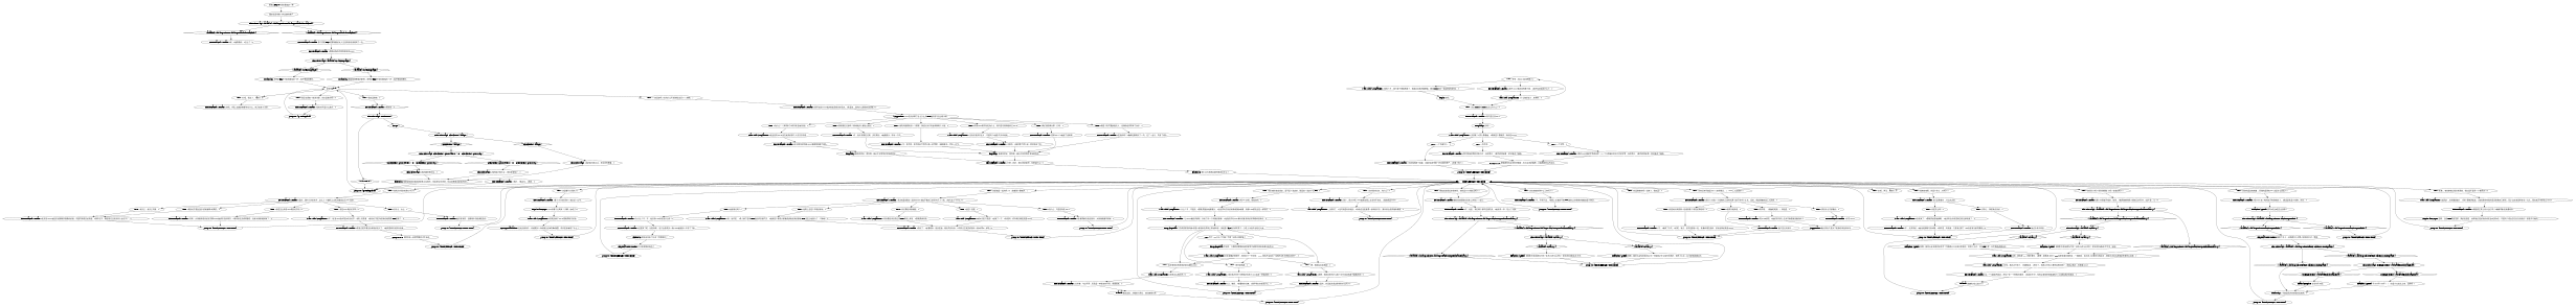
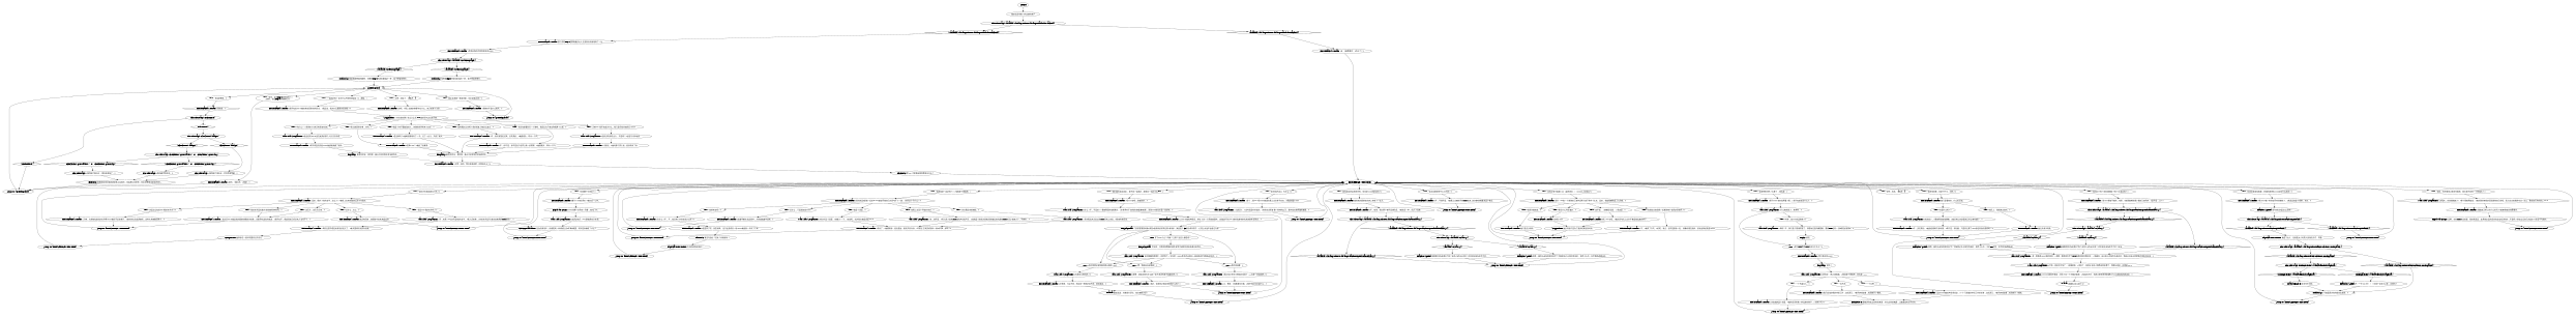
  digraph {
-   n1 [label="巡警是RCM中级别最低的一种"]
+   n1 [label=START]
    n2 [label="她的话语带着一种沉静的尊严"]
    n3 [label="Kim Kitsuragi: Variable[\"whirling.minot_whirling_mainhub_reached\"]"]
    n4 [label="Variable[\"whirling.minot_whirling_mainhub_reached\"]" shape=diamond]
    n5 [label="!(Variable[\"whirling.minot_whirling_mainhub_reached\"])" shape=diamond]
    n6 [label="Man with Sunglasses: “少废话了。”这句话是对你说的。“你站在这里多费一秒钟的口舌，案件就会变得越来越悬。”"]
    n7 [label="Jump to: [HORSEFACE MAIN HUB]"]
    n8 [label="HORSEFACE MAIN HUB"]
    n9 [label="Horse-Faced Woman: “不。”她叹了口气。“好吧，有点，但不是跟你一起，就像你现在这样。别误会我的意思……”"]
    n10 [label="Jump to: [HORSEFACE MAIN HUB]"]
    n11 [label="Reaction Speed: 哇哦，她怎么会知道你的名字？可能是从什么地方听来的。你得小心点，卡拉OK之星，名字是很*危险*的。"]
    n12 [label="Man with Sunglasses: “呃，那真是……”他盯着你。“是啊，那真是太烂了——如果你要问我的话，一塌糊涂。自从患上丛集性头痛之后，我还从没这么希望某件事快点结束。”"]
    n13 [label="Man with Sunglasses: “可怕，真的太可怕了。”他继续道。“求你了，别再让任何人遭受这种折磨了。我是认真的，你需要……”"]
    n14 [label="You: “很高兴能看到另一个警察，我还以为只有金和我两个人呢。”"]
    n15 [label="Horse-Faced Woman: “不，你不是，你不是这个世界上唯一的警察。”她摇摇头，呼出一口气。"]
    n16 [label="Empathy: 她有些变化。是怜悯，她心中的怜悯之意油然而生。"]
    n17 [label="You: “你刚才叫我*哈里*了吗？”"]
    n18 [label="Horse-Faced Woman: “是的，我叫了你的名字，怎么了？”她听上去有些激动以及……悲伤。"]
    n19 [label="You: “你是怎么知道……我的名字的？”"]
    n20 [label="You: “我的名字是拉斐尔·安柏修斯·柯斯托。”"]
    n21 [label="You: “那是……我的名字吗？”"]
    n22 [label="You: “没什么，女士。”"]
    n23 [label="You: “龙舌兰，龙舌兰日落。”"]
    n24 [label="Horse-Faced Woman: “我只是在找……”"]
    n25 [label="Empathy: 你吗？"]
    n26 [label="Man with Sunglasses: “没找谁！”男人看着她。“我就是个墨镜男，而你是……”"]
    n27 [label="Horse-Faced Woman: “你真他妈是个混蛋。”她的话语带着一种沉静的尊严。“完事了吗？”"]
    n28 [label="Jump to: [HORSEFACE MAIN HUB]"]
    n29 [label="You: “你是哪个分局的？”"]
    n30 [label="You: “你跟他是一起的吗？”（指着那个墨镜男。）"]
    n31 [label="You: “我打赌你肯定喜欢，是不是？说真的，那是首一流的卡拉OK。”"]
    n32 [label="You: “我知道这听起来很奇怪，但你是……消防员吗？”"]
    n33 [label="You: “你在动物管理中心工作吗？”"]
    n34 [label="You: “你叫我*先生*。为什么？”"]
    n35 [label="You: “你有没有可能是……（凑得更近。）……*工人阶级*？”"]
    n36 [label="You: “你是警察对吗？太棒了，我也是！”"]
    n37 [label="You: “我来猜猜看，你是个护士，对吗？”"]
    n38 [label="You: “好吧，再见。”[离开。]"]
    n39 [label="You: “你听到了吗？听到我唱歌了吗？你喜欢吗？”"]
    n40 [label="You: “你穿的是蓝色制服，而我的是黑色……这是什么意思？”"]
    n41 [label="You: “听着，有些事情让我非常困扰。我们是不是同一个警局的？”"]
    n42 [label="Jump to: [HORSEFACE MAIN HUB]"]
    n43 [label="Horse-Faced Woman: “那……那挺不错的，哈里。”她用胳膊肘捅了捅自己的同伴。“是不是，让？”"]
    n44 [label="Kim Kitsuragi: Variable[\"whirling.minot_whirling_reaction_speed_name_harry\"]"]
    n45 [label="Variable[\"whirling.minot_whirling_reaction_speed_name_harry\"]" shape=diamond]
    n46 [label="!(Variable[\"whirling.minot_whirling_reaction_speed_name_harry\"])" shape=diamond]
    n47 [label="Horse-Faced Woman: 她点头表示同意。"]
    n48 [label="Jump to: [HORSEFACE MAIN HUB]"]
    n49 [label="Horse-Faced Woman: 她只是点头回应。"]
    n50 [label="You: 等下……什么？约翰？兰斯？这些人都是谁？"]
    n51 [label="Encyclopedia: 不知道，只是把你断裂的神经皮层中储存的信息传递出来而已。"]
    n52 [label="Man with Sunglasses: 在你朦胧的思绪中，你听到了一句句尾：“……我也不会装出一副他有*学习障碍*的样子。”"]
    n53 [label="Authority: “可能是因为你的级别比较高。”"]
+   n54 [label="You: “等等，你是RCM的警察吗？”\n“等等，你是RCM的巡警吗？”"]
    n55 [label="Horse-Faced Woman: “是的。”她点头。“我是。”"]
    n56 [label="Jump to: [greeting_hub]"]
-   n57 [label="是怜悯_hub"]
+   n57 [label=greeting_hub]
    n58 [label="You: “行吧，我走了。”[离开。]"]
    n59 [label="You: “我正在调查一桩谋杀案，你们是救兵吗？”"]
    n60 [label="You: “我也是警察。”"]
    n61 [label="You: “一切还好吗？你为什么不想和我说话？”（继续。）"]
    n62 [label="Horse-Faced Woman: “好吧。”看上去她好像要补充什么，但又改变了主意。"]
    n63 [label="Horse-Faced Woman: “我绝对不是什么救兵。”"]
    n64 [label="Horse-Faced Woman: “我知道。”" shape=diamond]
    n65 [label="Horse-Faced Woman: “我不知道……”她仍然在回避你的目光。“我是说，我为什么要跟你说话呢？”"]
    n66 [label="Horse-Faced Woman: “冷静点。”她对那个男人说，然后转向了你。"]
    n67 [label="Horse-Faced Woman: “行吧，好的。我们来谈谈吧，你想说什么？”"]
    n68 [label="Horse-Faced Woman: “照章……？”她捏了捏鼻梁。"]
    n69 [label="You: “那没什么可骄傲的。”"]
    n70 [label="Horse-Faced Woman: “好吧……”"]
    n71 [label="Suggestion: 她认同你只是为了更快结束这段对话。"]
    n72 [label="Rhetoric: 嗯……大家都会跟同事谈论什么？"]
    n73 [label="Jump to: [HORSEFACE MAIN HUB]"]
    n74 [label="Horse-Faced Woman: “是的……”她的声音很安定。“一个只想做好本职工作的女警，仅此而已。”她平静地说着，然后移开了视线。"]
    n75 [label="Composure: 墨镜男和你之间有些渊源，你们之间的氛围，让她感觉有点不自在。"]
    n76 [label="Reaction Speed: 不……不……不！！！你是个女权主义者，记得吗？"]
    n77 [label="You: “你是护士吗？”"]
    n78 [label="Man with Sunglasses: “别发疯了，”墨镜男愤怒地插嘴。“她没有让你滚蛋就已经足够礼貌了。”"]
    n79 [label="Horse-Faced Woman: “不，没关系的。”她抬起眼睛与你对视。“我不是，有礼貌，只是有点累了……你还有别的需要吗？”"]
    n80 [label="Horse-Faced Woman: “呃……好吧，那挺好的。”"]
    n81 [label="Man with Sunglasses: “什么？不，不是的！”墨镜男固执地摇着头。“全世界对于好的标准*普遍*相通，而那……那完全是一派胡言。”"]
    n82 [label="Horse-Faced Woman: “让……”她轻声插话，并给了你一个同情的眼神。“他说的不对……像对待麦考伊的弟弟那样温和点。”"]
    n83 [label="You: “嘿，我就站在这里呢！”"]
    n84 [label="You: “我不是残废。”"]
    n85 [label="You: “也许事情没有我想的那么顺利……”"]
    n86 [label="Man with Sunglasses: “是啊，我还在想为什么呢？你不是还有案子要解决吗？”"]
    n87 [label="Man with Sunglasses: “现在他又有学习障碍的毛病了……这是一种讽刺吗？”"]
    n88 [label="Man with Sunglasses: “你是这么想的吗？”"]
    n89 [label="Kim Kitsuragi: IsKimHere()"]
-   n90 [label="Corps()" shape=diamond]
+   n90 [label="IsKimHere()" shape=diamond]
    n91 [label="!(IsKimHere())" shape=diamond]
    n92 [label="Kim Kitsuragi: CheckItem(\"badge\")"]
    n93 [label="CheckItem(\"badge\")" shape=diamond]
    n94 [label="!(CheckItem(\"badge\"))" shape=diamond]
    n95 [label="Horse-Faced Woman: “哪个……*分局*？”她长叹一口气。"]
    n96 [label="Esprit de Corps: ……从哪个分局来？天哪，他*忘了*。"]
    n97 [label="Horse-Faced Woman: “是这样吗？”她眯起眼睛问了一句。过了一会儿，又摇了摇头。"]
    n98 [label="Horse-Faced Woman: “我当然是*跟他一起的*……”她似乎被自己的语气吓了一跳。“你问这个干什么？”"]
    n99 [label="You: “他很有名吗？”"]
    n100 [label="You: “没什么，只是想知道……”"]
    n101 [label="You: “他是个混蛋。”"]
    n102 [label="You: “他看上去是个不错的家伙。”"]
    n103 [label="You: “你们看起来很相配。”"]
    n104 [label="Horse-Faced Woman: “为什么？不，不，他没有……你在说什么呀？”"]
    n105 [label="Horse-Faced Woman: “你越早解决这起案件，大家就能越早回家。”"]
    n106 [label="Man with Sunglasses: “*你*才是个混蛋！”他顿了一下。“知道吗，或许我们都是混蛋……”"]
    n107 [label="Man with Sunglasses: “唉，他不是。”男人插了进来——他的声音很严厉。“他就是个靠强力胶勉强拼凑起来的废物——但至少他努力了，不像你。”"]
    n108 [label="Man with Sunglasses: “而你看起来没洗过澡——原则上来说，”墨镜男插话道。"]
    n109 [label="Reaction Speed: 她刚刚叫你*哈里*了吗？这些人*不*认识你！你应该没*有*名字才对。"]
    n110 [label="Jump to: [HORSEFACE MAIN HUB]"]
    n111 [label="You: “很高兴能知道。”"]
    n112 [label="Authority: 根据曷城警督的解释，巡警是RCM中级别最低的一种，低于警督和警长。"]
    n113 [label="Kim Kitsuragi: “他的能力很出众，并且持有警徽。”"]
    n114 [label="Rhetoric: 很难说他是在讽刺还是真心实意的，但如果让你来猜，你会说警督这是在挖苦人。"]
    n115 [label="Horse-Faced Woman: 她棕色的眼睛在你身上停留了一会儿。"]
    n116 [label="Horse-Faced Woman: “不，哈里，我们两个都不是消防员。”她长叹一声，陷入了沉默。"]
    n117 [label="Kim Kitsuragi: Variable[\"whirling.minot_whirling_reaction_speed_name_harry\"]"]
    n118 [label="Horse-Faced Woman: “让……”她轻声插话，并给了你一个同情的眼神。“他说的不对，别再让事情变得更*糟*了……*我*真的很喜欢。”"]
    n119 [label="Drama: 她确实*这么做了*！"]
    n120 [label="Jump to: [HORSEFACE MAIN HUB]"]
    n121 [label="Horse-Faced Woman: “让，警探。”他看着你们俩。“我不明白你在说什么。”"]
    n122 [label="Jump to: [HORSEFACE MAIN HUB]"]
    n123 [label="Kim Kitsuragi: Variable[\"tc.harry\"]"]
    n124 [label="Variable[\"tc.harry\"]" shape=diamond]
    n125 [label="!(Variable[\"tc.harry\"])" shape=diamond]
    n126 [label="Reaction Speed: 哇哦，她怎么会知道你的名字？可能是从什么地方听来的。你得小心点，名字是很*危险*的。"]
    n127 [label="Composure: 她和你在一起时明显有点不自在。"]
    n128 [label="Jump to: [HORSEFACE MAIN HUB]"]
    n129 [label="Kim Kitsuragi: Variable[\"whirling.minot_reactionspeed_sir\"]"]
    n130 [label="Variable[\"whirling.minot_reactionspeed_sir\"]" shape=diamond]
    n131 [label="!(Variable[\"whirling.minot_reactionspeed_sir\"])" shape=diamond]
    n132 [label="Physical Instrument: 她是个女人，这就是女人对男人说话的方式，尊重。"]
    n133 [label="Jump to: [HORSEFACE MAIN HUB]"]
    n134 [label="Kim Kitsuragi: Variable[\"whirling.minot_electrochem_womenplace\"]"]
    n135 [label="Horse-Faced Woman: “是的，你是想从我这里得到什么吗？”"]
    n136 [label="Reaction Speed: 她刚刚叫你*哈里*了吗？这些人*不*认识你！你应该没*有*名字才对！哈哈！"]
    n137 [label="You: “我们就照章办事，行吗。”"]
    n138 [label="Jump to: [greeting_hub]"]
    n139 [label="Jump to: [HORSEFACE MAIN HUB]"]
    n140 [label="Man with Sunglasses: “该死的，你别骚扰她了！”那个墨镜男怒道。“把你那些奇怪的屁话留着自己听吧，至少这次表现得专业一点儿，看在老天爷的份上……”"]
    n141 [label="Horse-Faced Woman: “我能真正帮上你什么忙吗？”她略带歉意地看着你。"]
    n142 [label="Esprit de Corps: 是啊，当然——简直荒谬。我的意思是，如果他们是的话你肯定会*记得*的，不是吗？谁会忘记自己的战友？那是不可能的。"]
    n143 [label="You: “一个女警。”"]
    n144 [label="You: 一言不发。"]
    n145 [label="You: “一个马脸女人。”"]
    n146 [label="Horse-Faced Woman: “我只想做好我的本职工作，仅此而已。”她平静地说着，然后移开了视线。"]
    n147 [label="Horse-Faced Woman: “不，不我不是。”她看上去确实不像——她身上的*警察*制服就是个铁证。"]
    n148 [label="Horse-Faced Woman: “那个，我……呃……”她现在看上去非常不自在。“我想我是……”"]
    n149 [label="Horse-Faced Woman: “那个……靠一个巡警的工资养活两个孩子和半个丈夫。是的，我想我确实是工人阶级。”"]
    n150 [label="Horse-Faced Woman: “我不……”她向四周看了看。“我不知道该说什么了。”"]
    n151 [label="Horse-Faced Woman: 她只是看着你，什么也没说。"]
    n152 [label="Horse-Faced Woman: “呃……”她一时间似乎有些糊涂了。“意思是我是个巡警，先生。”"]
    n153 [label="Horse-Faced Woman: “求你了，”她看着你，然后是他，最后又转向你。“不要让它演变成另外一场*对骂*，好吗？”"]
    n154 [label="Jump to: [HORSEFACE MAIN HUB]"]
    n155 [label="Horse-Faced Woman: “还是算了吧，别告诉我。这只会变成另一场……”她说到一半停了下来。"]
    n156 [label="Encyclopedia: 二阶荣誉警督约翰“原型”麦考伊的弟弟兰斯·麦考伊，虽然是个32岁的成年男子，心理上永远不会超过六岁。"]
    n157 [label="Horse-Faced Woman: “非常棒。与众不同，而且是一种很好的不同。我很喜欢。”"]
    n158 [label="Jump to: [HORSEFACE MAIN HUB]"]
    n159 [label="Jump to: [HORSEFACE MAIN HUB]"]
    n160 [label="Jump to: [HORSEFACE MAIN HUB]"]
    n161 [label="Jump to: [HORSEFACE MAIN HUB]"]
    n162 [label="Drama: 她在说谎。大概很讨厌它。他们都很讨厌！"]
    n163 [label="Jump to: [HORSEFACE MAIN HUB]"]
    n164 [label="Logic: 好吧。"]
    n165 [label="You: “你们——警察——在这儿干什么？”"]
    n166 [label="Man with Sunglasses: “该死的疯子……”墨镜男咬牙切齿。"]
    n167 [label="Conceptualization: 这次的谈话中，你感受到一种情感上的*不爽*氛围。或许是你做错了什么？"]
    n168 [label="Jump to: [HORSEFACE MAIN HUB]"]
    n169 [label="Reaction Speed: 那句*先生*是怎么回事？"]
    n170 [label="Authority: 巡警是RCM中级别最低的一种，低于警督和警长。"]
    n171 [label="Empathy: 她有些变化。是怜悯，她心中的怜悯之意油然而生。"]
    n172 [label="Rhetoric: 暴击马拉松？狂欢？怜悯派对？"]
    n173 [label="Physical Instrument: 五台机器堆起来的？"]
    n174 [label="Man with Sunglasses: “什么都别说了，茱蒂特。”"]
    n175 [label="You: “等等，他……也是警察？”"]
    n176 [label="Man with Sunglasses: “我吗？不，我只是个墨镜男罢了。我喜欢在室内戴墨镜。墨镜——还有一顶*该死的假发*。”"]
    n177 [label="Horse-Faced Woman: 那个穿着RCM巡警制服的女人注意到你后便缩到了一边。"]
    n178 [label="Horse-Faced Woman: “我现在真的不想和你说话……”"]
    n179 [label="Kim Kitsuragi: Variable[\"tc.decomptage\"]"]
    n180 [label="Man with Sunglasses: “但你没有拼尽全力，不是吗？”他怒气冲冲地说。"]
    n181 [label="Kim Kitsuragi: CheckItem(\"gun_villiers\")  or   CheckItem(\"gun_ruby\")"]
    n182 [label="CheckItem(\"gun_villiers\")  or   CheckItem(\"gun_ruby\")" shape=diamond]
    n183 [label="!(CheckItem(\"gun_villiers\")  or   CheckItem(\"gun_ruby\"))" shape=diamond]
    n184 [label="Kim Kitsuragi: “他的能力很出众，现在还有枪了。”"]
    n185 [label="Kim Kitsuragi: “他的确货真价实。”"]
    n186 [label="You: “为什么？！我带来了*末日将至*的消息。”"]
    n187 [label="Man with Sunglasses: “他当然有……”坐在桌旁的那个人自言自语道。"]
    n188 [label="Horse-Faced Woman: “末日将至的消息……”她疲惫地摇了摇头。"]
    n189 [label="Horse-Faced Woman: “诶，”她看着你。“怎么了？”"]
    n190 [label="Variable[\"whirling.minot_whirling_reaction_speed_name_harry\"]" shape=diamond]
    n191 [label="!(Variable[\"whirling.minot_whirling_reaction_speed_name_harry\"])" shape=diamond]
    n192 [label="You: “你想站出来跟我一起摧毁整个该死的系统吗？”"]
    n193 [label="Horse-Faced Woman: “我有点想不通这次谈话的意义了。”她试图将目光投向别处。"]
    n194 [label="Inland Empire: 你非常不对劲。"]
    n195 [label="You: “实际上，我想谈点别的。”"]
    n196 [label="Horse-Faced Woman: “呃…….好吧。”她的语气听上去并不像是被说服的样子。"]
    n197 [label="Suggestion: ……在你折腾了这么久之后——她的语气这么暗示着。"]
    n198 [label="You: “我有冤枉过你吗？我对很多人都这么做过。”"]
    n199 [label="You: “天呐……我不知道为什么，我只是尽我所能而已……”"]
    n200 [label="You: “我是个有严重缺陷的人，但我给世界带来了欢乐。”"]
    n201 [label="Horse-Faced Woman: “不，你没有冤枉过我。没关系的。”她摇摇头，呼出一口气。"]
    n202 [label="Kim Kitsuragi: IsTHCPresent(\"radical_feminist_agenda\")"]
    n203 [label="IsTHCPresent(\"radical_feminist_agenda\")" shape=diamond]
    n204 [label="!(IsTHCPresent(\"radical_feminist_agenda\"))" shape=diamond]
    n205 [label="You: “真不错。（朝她眨眨眼。）我也是。”"]
    n206 [label="Kim Kitsuragi: Variable[\"tc.harry\"]"]
    n207 [label="Variable[\"tc.harry\"]" shape=diamond]
    n208 [label="!(Variable[\"tc.harry\"])" shape=diamond]
    n209 [label="Variable[\"whirling.minot_electrochem_womenplace\"]" shape=diamond]
    n210 [label="!(Variable[\"whirling.minot_electrochem_womenplace\"])" shape=diamond]
    n211 [label="Variable[\"tc.decomptage\"]" shape=diamond]
    n212 [label="!(Variable[\"tc.decomptage\"])" shape=diamond]
    n213 [label="Horse-Faced Woman: “天呐，大家都知道你的名字啊……”她挥手赶你离开。“请你快去完成调查吧，这样大家都能回家了。”"]
    n214 [label="Horse-Faced Woman: “说实话……”她悲伤的眼睛扫视着你的脸，试图寻找谎言的痕迹。“我不在乎，我想现在已经没有人会在乎了。”"]
    n215 [label="Man with Sunglasses: “不，哈里……这*不是*你的名字，”那人讥笑着，“你的名字是冯·基肯伯格男爵——酷毙了。”"]
    n216 [label="Horse-Faced Woman: 她没有回答，但眼睛中仍然满是悲伤。"]
    n1 -> n2
    n2 -> n3
    n3 -> n4
    n3 -> n5
    n4 -> n189
    n5 -> n177
    n6 -> n7
    n7 -> n8
    n8 -> n17
    n8 -> n29
    n8 -> n30
    n8 -> n31
    n8 -> n32
    n8 -> n33
    n8 -> n34
    n8 -> n35
    n8 -> n36
    n8 -> n37
    n8 -> n38
    n8 -> n39
    n8 -> n40
    n8 -> n41
    n9 -> n10
    n10 -> n8
    n11 -> n12
    n12 -> n13
    n13 -> n118
    n14 -> n15
    n15 -> n16
    n16 -> n67
    n17 -> n18
    n18 -> n19
    n18 -> n20
    n18 -> n21
    n18 -> n22
    n18 -> n23
    n19 -> n213
    n20 -> n214
    n21 -> n215
    n22 -> n216
    n23 -> n214
    n24 -> n25
    n25 -> n26
    n26 -> n143
    n26 -> n144
    n26 -> n145
    n27 -> n28
    n28 -> n8
    n29 -> n95
    n30 -> n98
    n31 -> n80
    n32 -> n115
    n33 -> n147
    n34 -> n148
    n35 -> n149
-   n175 -> n150
+   n36 -> n150
    n37 -> n151
    n39 -> n43
    n40 -> n152
    n41 -> n140
    n42 -> n8
    n43 -> n44
    n44 -> n45
    n44 -> n46
    n45 -> n12
    n46 -> n206
    n47 -> n48
    n48 -> n8
    n49 -> n10
    n50 -> n51
    n51 -> n52
    n52 -> n83
    n52 -> n84
    n52 -> n85
    n53 -> n42
+   n54 -> n55
    n55 -> n56
    n56 -> n57
+   n57 -> n54
    n57 -> n58
    n57 -> n59
    n57 -> n60
    n57 -> n61
    n58 -> n62
    n59 -> n63
    n60 -> n64
    n61 -> n65
    n63 -> n138
    n64 -> n89
    n65 -> n197
    n66 -> n16
    n67 -> n72
    n68 -> n16
    n69 -> n70
    n70 -> n71
    n71 -> n10
    n72 -> n8
    n73 -> n8
    n74 -> n75
    n75 -> n28
    n76 -> n53
    n77 -> n78
    n78 -> n79
    n79 -> n48
    n80 -> n81
    n81 -> n82
    n82 -> n156
    n83 -> n86
    n84 -> n87
    n85 -> n88
    n86 -> n135
    n87 -> n121
    n88 -> n157
    n89 -> n90
    n89 -> n91
    n90 -> n92
    n91 -> n56
    n92 -> n93
    n92 -> n94
    n93 -> n113
    n94 -> n181
    n95 -> n96
    n96 -> n166
    n97 -> n16
    n98 -> n99
    n98 -> n100
    n98 -> n101
    n98 -> n102
    n98 -> n103
    n99 -> n104
    n100 -> n105
    n101 -> n106
    n102 -> n107
    n103 -> n108
    n104 -> n155
    n105 -> n160
    n106 -> n153
    n107 -> n153
    n108 -> n153
    n109 -> n110
    n110 -> n8
    n111 -> n49
    n112 -> n57
    n113 -> n114
    n114 -> n56
    n115 -> n116
    n116 -> n117
    n117 -> n190
    n117 -> n191
    n118 -> n119
    n119 -> n120
    n120 -> n8
    n121 -> n122
    n122 -> n8
    n123 -> n124
    n123 -> n125
    n124 -> n126
    n125 -> n109
    n126 -> n110
    n127 -> n128
    n128 -> n8
    n129 -> n130
    n129 -> n131
    n130 -> n132
    n131 -> n133
    n132 -> n134
    n133 -> n8
    n134 -> n209
    n134 -> n210
    n135 -> n122
    n136 -> n12
    n137 -> n68
    n138 -> n57
    n139 -> n8
    n140 -> n141
    n141 -> n142
    n142 -> n159
    n143 -> n74
    n144 -> n146
    n145 -> n27
    n146 -> n75
    n147 -> n158
    n148 -> n6
    n149 -> n69
    n149 -> n111
    n149 -> n192
    n149 -> n205
    n150 -> n174
    n151 -> n77
    n151 -> n195
    n152 -> n169
    n153 -> n154
    n154 -> n8
    n155 -> n172
    n156 -> n50
    n156 -> n83
    n156 -> n84
    n156 -> n85
    n157 -> n162
    n158 -> n8
    n159 -> n8
    n160 -> n8
    n161 -> n8
    n162 -> n163
    n163 -> n8
    n164 -> n165
    n165 -> n24
    n166 -> n167
    n167 -> n168
    n168 -> n8
    n169 -> n129
    n170 -> n57
    n171 -> n67
    n172 -> n173
    n173 -> n73
    n174 -> n165
    n174 -> n175
    n175 -> n176
    n176 -> n164
    n177 -> n178
    n178 -> n179
    n179 -> n211
    n179 -> n212
    n180 -> n66
    n181 -> n182
    n181 -> n183
    n182 -> n184
    n183 -> n185
    n184 -> n114
    n185 -> n114
    n186 -> n187
    n187 -> n188
    n188 -> n171
-   n115 -> n8
+   n189 -> n8
    n190 -> n110
    n191 -> n123
    n192 -> n9
    n193 -> n127
    n194 -> n53
    n195 -> n47
    n196 -> n71
    n197 -> n14
    n197 -> n137
    n197 -> n186
    n197 -> n198
    n197 -> n199
    n197 -> n200
    n198 -> n201
    n199 -> n180
    n200 -> n97
    n201 -> n16
    n202 -> n203
    n202 -> n204
    n203 -> n76
    n204 -> n194
    n205 -> n196
    n206 -> n207
    n206 -> n208
    n207 -> n11
    n208 -> n136
    n209 -> n202
    n210 -> n53
    n211 -> n112
    n212 -> n170
    n213 -> n161
    n214 -> n161
    n215 -> n193
    n216 -> n139
  }
